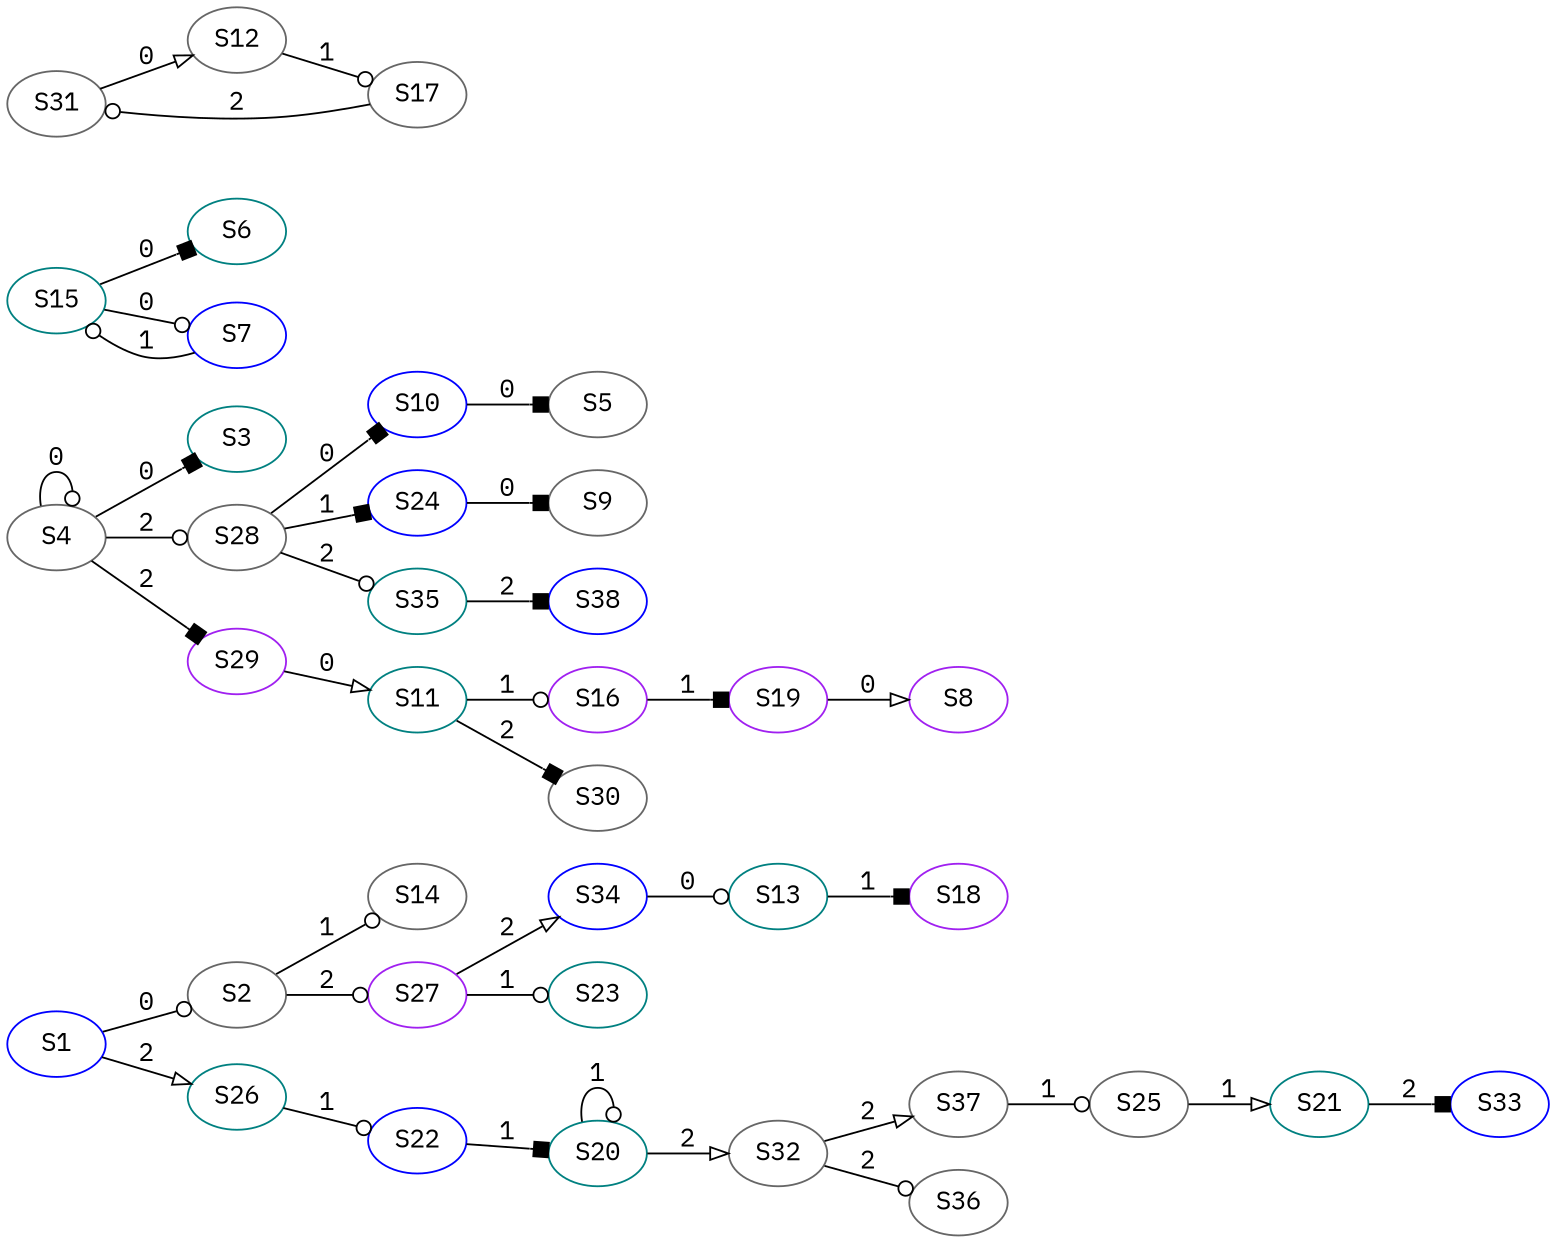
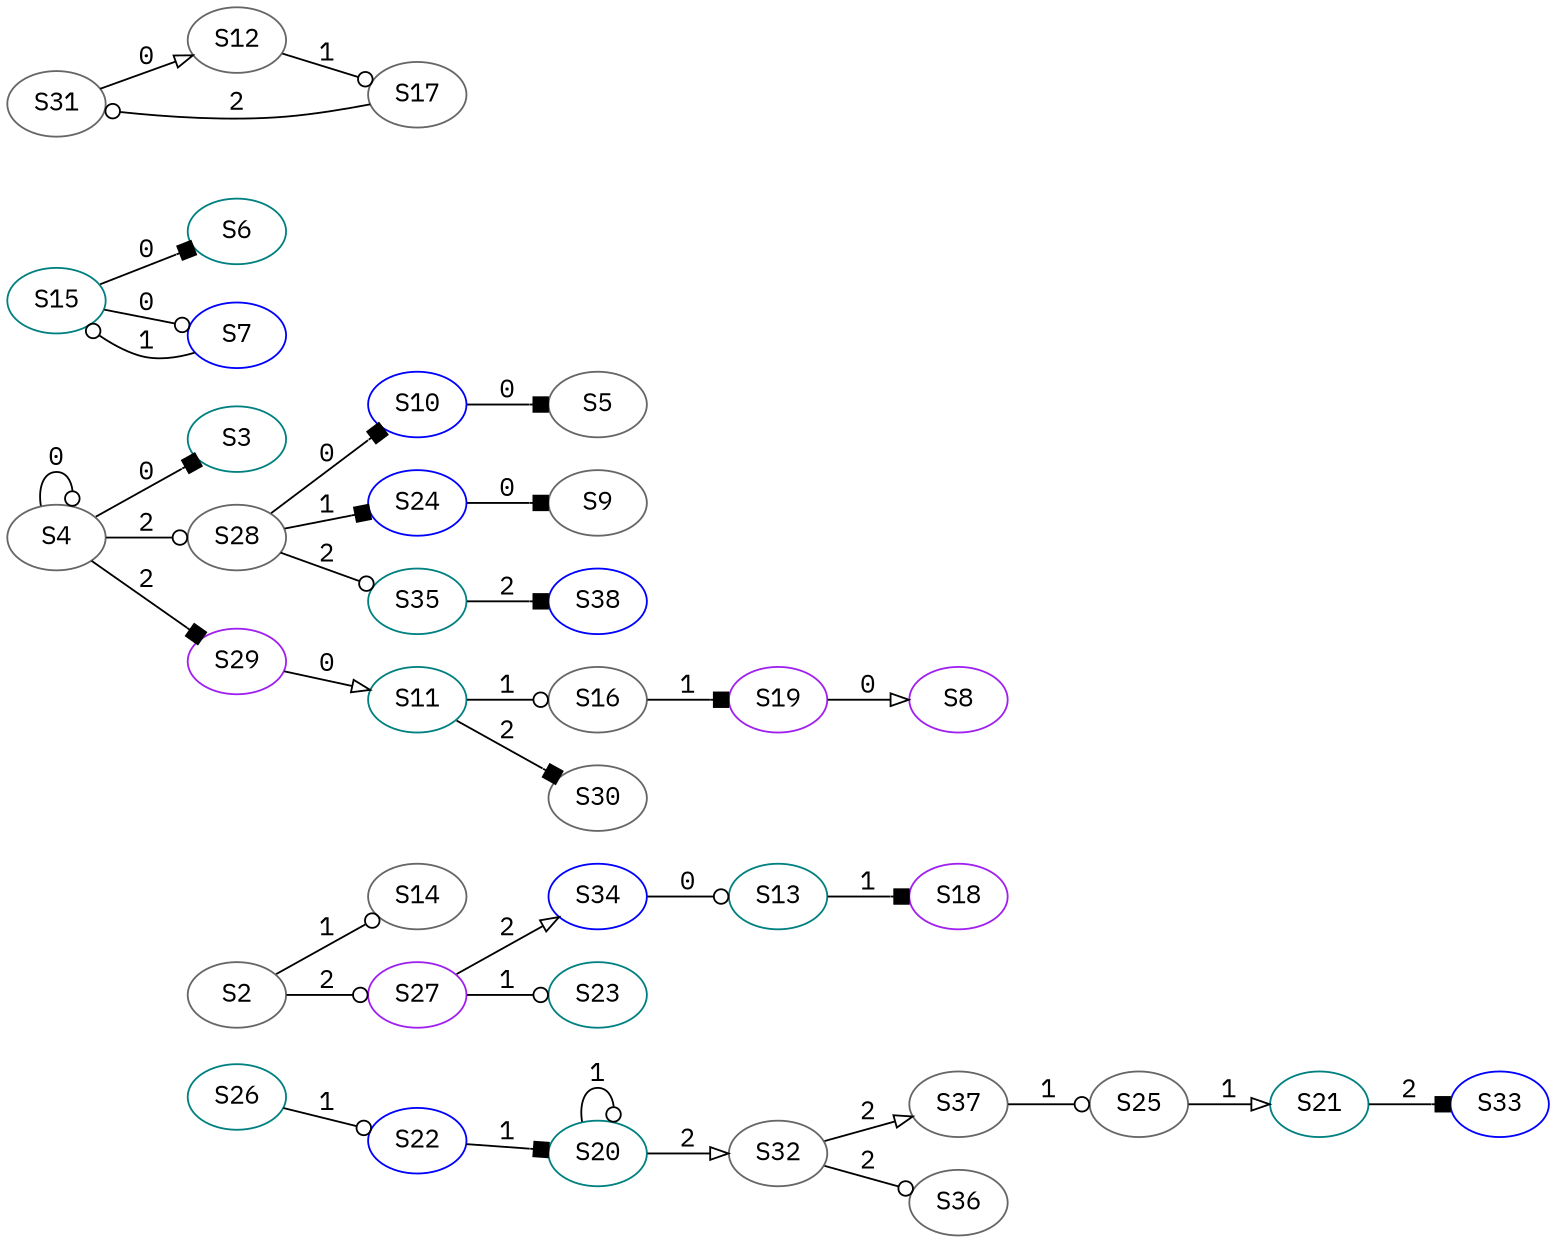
  strict digraph {
    fontname="IBM Plex Mono"
    rankdir=LR
    node [color=gray40 fontname="IBM Plex Mono"]
    edge [arrowhead=odot fontname="IBM Plex Mono"]
-   S1 [color=blue]
    S2
    S26 [color=teal]
    S14
    S27 [color=purple]
    S22 [color=blue]
    S34 [color=blue]
    S23 [color=teal]
    S4
    S3 [color=teal]
    S28
    S29 [color=purple]
    S10 [color=blue]
    S24 [color=blue]
    S35 [color=teal]
    S11 [color=teal]
    S5
    S15 [color=teal]
    S6 [color=teal]
    S7 [color=blue]
    S19 [color=purple]
    S8 [color=purple]
    S9
    S38 [color=blue]
-   S16 [color=purple]
+   S16
    S30
    S31
    S12
    S17
    S13 [color=teal]
    S18 [color=purple]
    S20 [color=teal]
    S32
    S37
    S36
    S21 [color=teal]
    S25
    S33 [color=blue]
-   S1 -> S2 [label=0]
-   S1 -> S26 [arrowhead=onormal label=2]
    S2 -> S14 [label=1]
    S2 -> S27 [label=2]
    S26 -> S22 [label=1]
    S27 -> S34 [arrowhead=onormal label=2]
    S27 -> S23 [label=1]
    S22 -> S20 [arrowhead=box label=1]
    S34 -> S13 [label=0]
    S4 -> S4 [label=0]
    S4 -> S3 [arrowhead=box label=0]
    S4 -> S28 [label=2]
    S4 -> S29 [arrowhead=box label=2]
    S28 -> S10 [arrowhead=box label=0]
    S28 -> S24 [arrowhead=box label=1]
    S28 -> S35 [label=2]
    S29 -> S11 [arrowhead=onormal label=0]
    S10 -> S5 [arrowhead=box label=0]
    S24 -> S9 [arrowhead=box label=0]
    S35 -> S38 [arrowhead=box label=2]
    S11 -> S16 [label=1]
    S11 -> S30 [arrowhead=box label=2]
    S15 -> S6 [arrowhead=box label=0]
    S15 -> S7 [label=0]
    S7 -> S15 [label=1]
    S19 -> S8 [arrowhead=onormal label=0]
    S16 -> S19 [arrowhead=box label=1]
    S31 -> S12 [arrowhead=onormal label=0]
    S12 -> S17 [label=1]
    S17 -> S31 [label=2]
    S13 -> S18 [arrowhead=box label=1]
    S20 -> S20 [label=1]
    S20 -> S32 [arrowhead=onormal label=2]
    S32 -> S37 [arrowhead=onormal label=2]
    S32 -> S36 [label=2]
    S37 -> S25 [label=1]
    S21 -> S33 [arrowhead=box label=2]
    S25 -> S21 [arrowhead=onormal label=1]
  }
